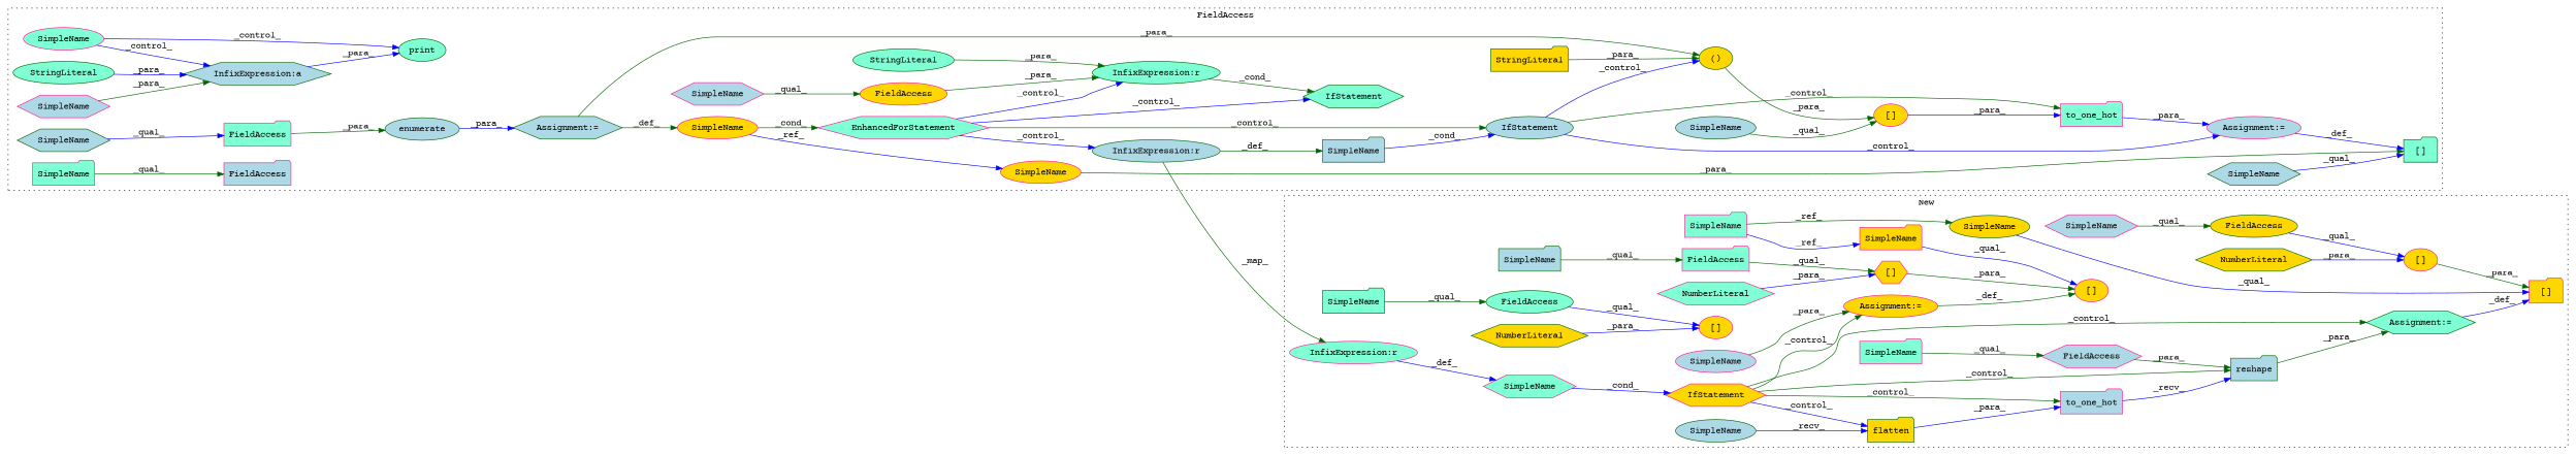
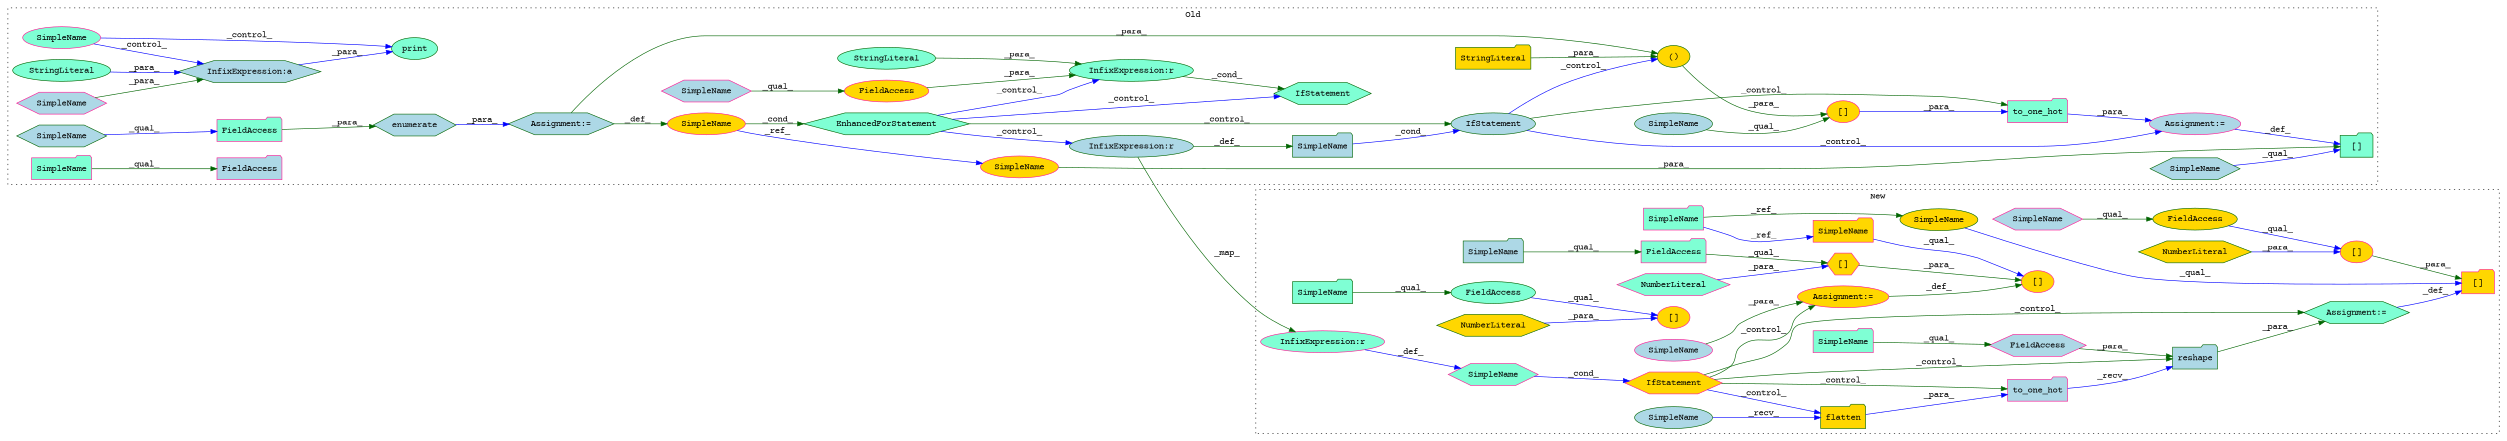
  digraph {
    fontname="Courier Prime"
    rankdir=LR
    node [a=42 color=deeppink fillcolor=lightblue fontname="Courier Prime" l=4 shape=ellipse style=filled]
    edge [color=darkgreen fontname="Courier Prime"]
-   n1 [a=32 color=darkgreen l="10,1" label=enumerate s="20954,20978"]
+   n1 [a=32 color=darkgreen l="10,1" label=enumerate s="20954,20978" shape=hexagon]
    n2 [a=7 color=darkgreen l="85,2" label="Assignment:=" s="20820,20979" shape=hexagon]
-   n3 [a=70 fillcolor=aquamarine l="85,2" label=EnhancedForStatement s="20820,20979" shape=hexagon]
+   n3 [a=70 color=darkgreen fillcolor=aquamarine l="85,2" label=EnhancedForStatement s="20820,20979" shape=hexagon]
    n4 [a=7 l=1 label="Assignment:=" s=21062]
    n5 [fillcolor=gold l=5 label=SimpleName s=20946]
    n6 [a=22 fillcolor=aquamarine l=14 label=FieldAccess s=20964 shape=folder]
    n7 [a=106 color=darkgreen fillcolor=gold l=34 label="()" s=21093]
    n8 [a=2 fillcolor=gold l="19,2" label="[]" s="21074,21127"]
    n9 [color=darkgreen label=SimpleName shape=folder l=""]
    n10 [a=2 color=darkgreen fillcolor=aquamarine l="10,1" label="[]" s="21046,21061" shape=folder]
    n11 [a=45 color=darkgreen fillcolor=gold l=16 label=StringLiteral s=21111 shape=folder]
    n12 [a=27 color=darkgreen fillcolor=aquamarine label="InfixExpression:r" s=21171]
    n13 [a=45 color=darkgreen fillcolor=aquamarine l=12 label=StringLiteral s=21175]
    n14 [a=27 color=darkgreen label="InfixExpression:r" s=21008]
    n15 [a=22 l=12 label=FieldAccess s=21389 shape=folder]
    n16 [a=22 fillcolor=gold l=9 label=FieldAccess s=21162]
    n17 [a=32 fillcolor=aquamarine l="11,1" label=to_one_hot s="21063,21129" shape=folder]
    n18 [a=25 color=darkgreen fillcolor=aquamarine l="4,2" label=IfStatement s="21158,21187" shape=hexagon]
    n19 [a=27 color=darkgreen l=3 label="InfixExpression:a" s=20523 shape=hexagon]
    n20 [fillcolor=aquamarine label=SimpleName l=""]
    n21 [a=32 color=darkgreen fillcolor=aquamarine l="6,1" label=print s="20498,20531"]
    n22 [a=45 color=darkgreen fillcolor=aquamarine l=19 label=StringLiteral s=20504]
    n23 [a=25 color=darkgreen l="4,2" label=IfStatement s="20995,21028"]
    n24 [color=darkgreen l=3 label=SimpleName s=21074]
    n25 [color=darkgreen label=SimpleName s=20964 shape=hexagon]
    n26 [fillcolor=aquamarine label=SimpleName s=21389 shape=folder]
    n27 [label=SimpleName s=21162 shape=hexagon]
    n28 [l=5 label=SimpleName s=20526 shape=hexagon]
    n29 [fillcolor=gold l=5 label=SimpleName s=21056]
    n30 [color=darkgreen l=9 label=SimpleName s=21046 shape=hexagon]
    n31 [a=32 color=darkgreen l="8,1" label=reshape s="21178,21216" shape=folder]
    n32 [a=7 color=darkgreen fillcolor=aquamarine l=1 label="Assignment:=" s=21136 shape=hexagon]
    n33 [a=22 l=12 label=FieldAccess s=21189 shape=hexagon]
    n34 [a=2 fillcolor=gold l="10,1" label="[]" s="21111,21135" shape=folder]
    n35 [fillcolor=aquamarine label=SimpleName shape=hexagon l=""]
    n36 [a=2 fillcolor=gold l="12,1" label="[]" s="21121,21134"]
    n37 [a=34 color=darkgreen fillcolor=gold l=1 label=NumberLiteral s=21133 shape=hexagon]
    n38 [a=32 color=darkgreen fillcolor=gold l=9 label=flatten s=21152 shape=folder]
    n39 [fillcolor=aquamarine l=9 label=SimpleName s=21007 shape=folder]
    n40 [a=2 fillcolor=gold l="10,1" label="[]" s="21251,21275"]
    n41 [a=7 fillcolor=gold l=1 label="Assignment:=" s=21276]
    n42 [a=2 fillcolor=gold l="12,1" label="[]" s="21261,21274" shape=hexagon]
    n43 [a=34 fillcolor=aquamarine l=1 label=NumberLiteral s=21273 shape=hexagon]
    n44 [a=27 fillcolor=aquamarine label="InfixExpression:r" s=21075]
    n45 [a=22 color=darkgreen fillcolor=aquamarine l=17 label=FieldAccess s=21351]
    n46 [a=2 fillcolor=gold l="18,1" label="[]" s="21351,21370"]
    n47 [a=34 color=darkgreen fillcolor=gold l=1 label=NumberLiteral s=21369 shape=hexagon]
    n48 [a=22 color=darkgreen fillcolor=gold l=11 label=FieldAccess s=21121]
    n49 [a=22 fillcolor=aquamarine l=11 label=FieldAccess s=21261 shape=folder]
    n50 [a=32 l="11,1" label=to_one_hot s="21137,21176" shape=folder]
    n51 [a=25 fillcolor=gold l="4,2" label=IfStatement s="21062,21095" shape=hexagon]
    n52 [color=darkgreen fillcolor=gold l=9 label=SimpleName s=21111]
    n53 [fillcolor=gold l=9 label=SimpleName s=21251 shape=folder]
    n54 [label=SimpleName s=21121 shape=hexagon]
    n55 [fillcolor=aquamarine label=SimpleName s=21189 shape=folder]
    n56 [color=darkgreen fillcolor=aquamarine label=SimpleName s=21351 shape=folder]
    n57 [color=darkgreen label=SimpleName s=21261 shape=folder]
    n58 [l=3 label=SimpleName s=21277]
    n59 [color=darkgreen l=3 label=SimpleName s=21148]
    subgraph cluster_1 {
-     label=FieldAccess
+     label=Old
      style=dotted
      n1
      n2
      n3
      n4
      n5
      n6
      n7
      n8
      n9
      n10
      n11
      n12
      n13
      n14
      n15
      n16
      n17
      n18
      n19
      n20
      n21
      n22
      n23
      n24
      n25
      n26
      n27
      n28
      n29
      n30
    }
    subgraph cluster_2 {
      label=New
      style=dotted
      n31
      n32
      n33
      n34
      n35
      n36
      n37
      n38
      n39
      n40
      n41
      n42
      n43
      n44
      n45
      n46
      n47
      n48
      n49
      n50
      n51
      n52
      n53
      n54
      n55
      n56
      n57
      n58
      n59
    }
    n1 -> n2 [color=blue label=_para_]
    n2 -> n5 [label=_def_]
    n2 -> n7 [label=_para_]
    n3 -> n12 [color=blue label=_control_]
    n3 -> n14 [color=blue label=_control_]
    n3 -> n18 [color=blue label=_control_]
    n3 -> n23 [label=_control_]
    n4 -> n10 [color=blue label=_def_]
    n5 -> n3 [label=_cond_]
    n5 -> n29 [color=blue label=_ref_]
    n6 -> n1 [label=_para_]
    n7 -> n8 [label=_para_]
    n8 -> n17 [color=blue label=_para_]
    n9 -> n23 [color=blue label=_cond_]
    n11 -> n7 [label=_para_]
    n12 -> n18 [label=_cond_]
    n13 -> n12 [label=_para_]
    n14 -> n9 [label=_def_]
    n14 -> n44 [label=_map_]
    n16 -> n12 [label=_para_]
    n17 -> n4 [color=blue label=_para_]
    n19 -> n21 [color=blue label=_para_]
    n20 -> n19 [color=blue label=_control_]
    n20 -> n21 [color=blue label=_control_]
    n22 -> n19 [color=blue label=_para_]
    n23 -> n4 [color=blue label=_control_]
    n23 -> n7 [color=blue label=_control_]
    n23 -> n17 [label=_control_]
    n24 -> n8 [label=_qual_]
    n25 -> n6 [color=blue label=_qual_]
    n26 -> n15 [label=_qual_]
    n27 -> n16 [label=_qual_]
    n28 -> n19 [label=_para_]
    n29 -> n10 [label=_para_]
    n30 -> n10 [color=blue label=_qual_]
    n31 -> n32 [label=_para_]
    n32 -> n34 [color=blue label=_def_]
    n33 -> n31 [label=_para_]
    n35 -> n51 [color=blue label=_cond_]
    n36 -> n34 [label=_para_]
    n37 -> n36 [color=blue label=_para_]
    n38 -> n50 [color=blue label=_para_]
    n39 -> n52 [label=_ref_]
    n39 -> n53 [color=blue label=_ref_]
    n41 -> n40 [label=_def_]
    n42 -> n40 [label=_para_]
    n43 -> n42 [color=blue label=_para_]
    n44 -> n35 [color=blue label=_def_]
    n45 -> n46 [color=blue label=_qual_]
    n47 -> n46 [color=blue label=_para_]
    n48 -> n36 [color=blue label=_qual_]
    n49 -> n42 [label=_qual_]
    n50 -> n31 [color=blue label=_recv_]
    n51 -> n31 [label=_control_]
    n51 -> n32 [label=_control_]
    n51 -> n38 [color=blue label=_control_]
    n51 -> n41 [label=_control_]
    n51 -> n50 [label=_control_]
    n52 -> n34 [color=blue label=_qual_]
    n53 -> n40 [color=blue label=_qual_]
    n54 -> n48 [label=_qual_]
    n55 -> n33 [label=_qual_]
    n56 -> n45 [label=_qual_]
    n57 -> n49 [label=_qual_]
    n58 -> n41 [label=_para_]
    n59 -> n38 [color=blue label=_recv_]
  }
